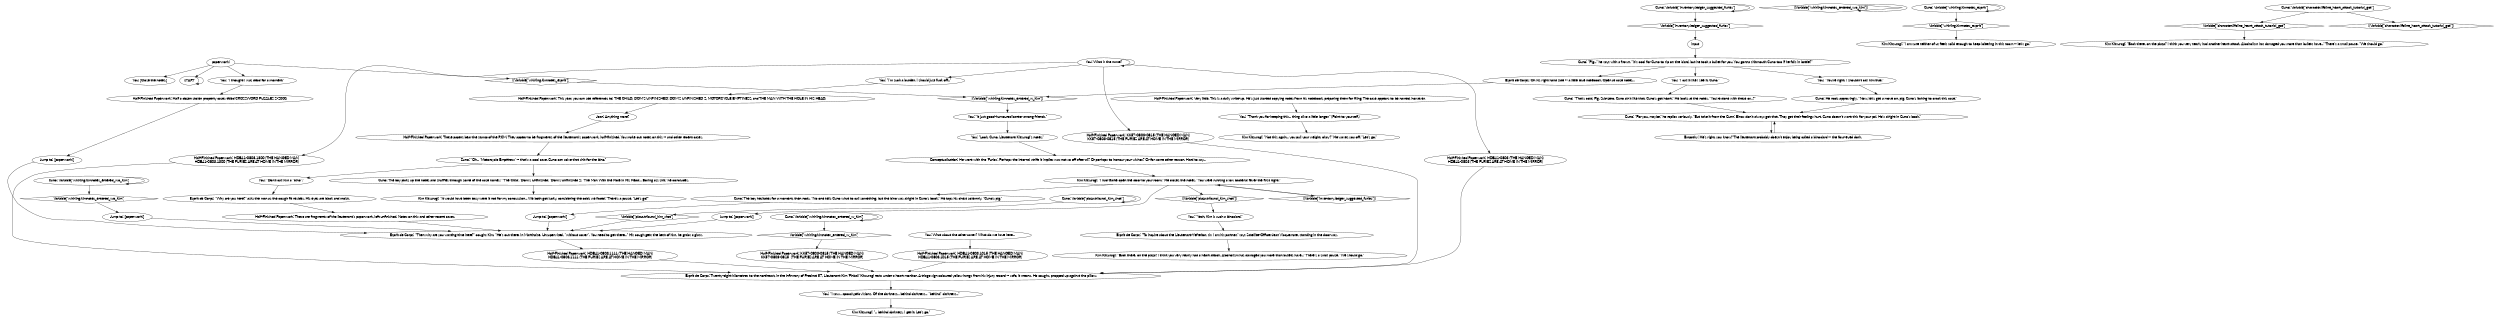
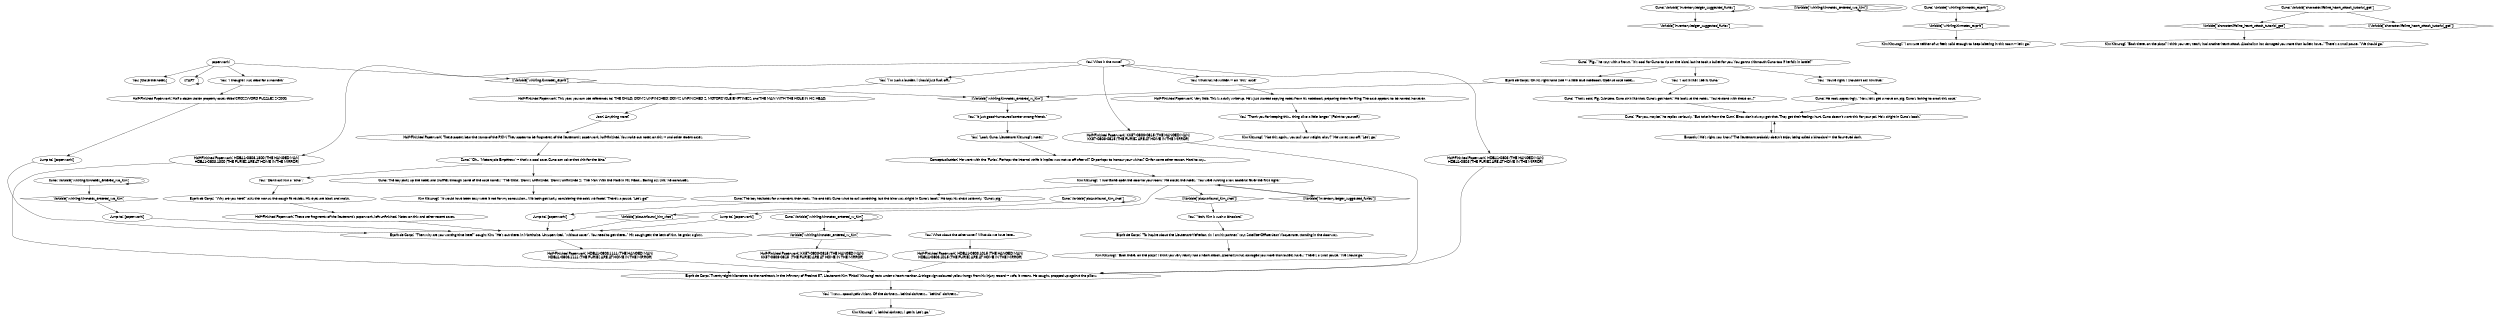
  digraph {
    fontname=Lato
    node [fontname=Lato]
    edge [fontname=Lato]
    n1 [label=START]
-   n2 [label=input]
    n3 [label="Cuno: \"Pig...\" he says with a frown. \"It's cool for Cuno to rip on the 'clard, but he took a bullet for you. You gonna shitmouth Cuno too if he falls in battle?\""]
    n4 [label="Esprit de Corps: On his right hand side -- a little blue notebook. Open at case notes..."]
    n5 [label="You: \"You're right, I shouldn't call him that.\""]
    n6 [label="You: \"I call it like I see it, Cuno.\""]
    n7 [label="Conceptualization: He went with the 'Furies'. Perhaps the internal strife it implies was not so off after all? Or perhaps to honour your wishes? Or for some other reason. Hard to say..."]
    n8 [label="Kim Kitsuragi: \"I had Garte open the door to your room.\" He closes the notes. \"You were running a low bacterial fever the first night.\""]
    n9 [label="!(Variable[\"inventory.ledger_suggested_furies\"])" shape=diamond]
    n10 [label="Cuno: The boy hesitates for a moment, then nods. \"No one tells Cuno what to call something, but the bino was alright in Cuno's book.\" He taps his chest solemnly. \"Cuno's pig.\""]
    n11 [label="Jump to: [paperwork!]"]
    n12 [label="!(Variable[\"plaza.tribunal_kim_shot\"])" shape=diamond]
    n13 [label="Cuno: The boy picks up the notes and shuffles through some of the case names: \"'The Child', 'Dom's Unfinished', 'Dom's Unfinished 2', 'The Man With the Hole in His Head'... Boring ass shit,\" he concludes."]
    n14 [label="Kim Kitsuragi: \"It would have been easy were it not for my concussion... We both got lucky, considering the odds we faced.\" There's a pause. \"Let's go?\""]
    n15 [label="You: \"Yeah, Kim is such a binoclard.\""]
    n16 [label="Esprit de Corps: \"To inquire about the Lieutenant-Yefreitor, sir. I am his partner,\" says Satellite-Officer Jean Vicquemare, standing in the doorway."]
    n17 [label="Kim Kitsuragi: \"Back there, on the plaza? I think you very nearly had a heart attack. Alcoholism has damaged you more than bullets have...\" There's a small pause. \"We should go.\""]
    n18 [label="Jump to: [paperwork!]"]
    n19 [label="Esprit de Corps: \"Then why are you wasting time here?\" coughs Kim. \"He's out there. In Martinaise. Unsupervised, *without cover*. You need to get there...\" His cough gets the best of him, he grabs a glass."]
    n20 [label="Jump to: [paperwork!]"]
    n21 [label="Half-Finished Paperwork: HDB41-0803.1111 (THE HANGED MAN)\nHDB41-0803.1111 (THE FURIES ARE AT HOME IN THE MIRROR)"]
    n22 [label="Half-Finished Paperwork: These are fragments of the lieutenant's paperwork, left unfinished. Notes on this and other recent cases."]
    n23 [label="!(Variable[\"whirling.kimnotes_entered_w_kim\"])" shape=diamond]
    n24 [label="Cuno: He nods approvingly. \"Now, let's get a move on, pig. Cuno's itching to crack this case.\""]
    n25 [label="Cuno: \"That's cold, Pig. Sub-zero. Cuno ain't like that. Cuno's got heart.\" He looks at the notes. \"You're done with these or...?\""]
    n26 [label="Cuno: Variable[\"whirling.kimnotes_entered_wo_kim\"]"]
    n27 [label="Variable[\"whirling.kimnotes_entered_wo_kim\"]" shape=diamond]
    n28 [label="!(Variable[\"whirling.kimnotes_entered_wo_kim\"])" shape=diamond]
    n29 [label="Cuno: Variable[\"whirling.kimnotes_entered_w_kim\"]"]
    n30 [label="Variable[\"whirling.kimnotes_entered_w_kim\"]" shape=diamond]
    n31 [label="Half-Finished Paperwork: KK57-0803-0815 (THE HANGED MAN)\nKK57-0803-0815  (THE FURIES ARE AT HOME IN THE MIRROR)"]
    n32 [label="Esprit de Corps: Twenty-eight kilometres to the northeast, in the infirmary of Precinct 57, Lieutenant Kim 'Pinball' Kitsuragi rests under a heart monitor. A triage sign coloured yellow hangs from his injury record -- safe, it means. He coughs, propped up against the pillow."]
    n33 [label="You: \"It just good-humoured banter among friends.\""]
    n34 [label="You: \"Look, Cuno, Lieutenant Kitsuragi's notes.\""]
    n35 [label="Cuno: Variable[\"inventory.ledger_suggested_furies\"]"]
    n36 [label="Variable[\"inventory.ledger_suggested_furies\"]" shape=diamond]
    n37 [label="You: \"Thank you for keeping this... thing alive a little longer.\" (Point to yourself.)"]
    n38 [label="Kim Kitsuragi: \"Not this again... you pull your weight, okay?\" He waves you off. \"Let's go.\""]
    n39 [label="You: What is the name?"]
    n40 [label="Half-Finished Paperwork: HDB41-0803 (THE HANGED MAN)\nHDB41-0803 (THE FURIES ARE AT HOME IN THE MIRROR)"]
    n41 [label="You: \"I'm such a burden. I should just fuck off...\""]
+   n42 [label="You: What has he written -- on *this* case?"]
    n43 [label="Half-Finished Paperwork: HDB41-0803.1300 (THE HANGED MAN)\nHDB41-0803.1300 (THE FURIES ARE AT HOME IN THE MIRROR)"]
    n44 [label="Half-Finished Paperwork: KK57-0803-0815 (THE HANGED MAN)\nKK57-0803-0815 (THE FURIES ARE AT HOME IN THE MIRROR)"]
    n45 [label="Half-Finished Paperwork: This year, you can see references to: THE CHILD, DOM'S UNFINISHED; DOM'S UNFINISHED 2, MOTORCYCLE EMPTINESS, and THE MAN WITH THE HOLE IN HIS HEAD."]
    n46 [label="Half-Finished Paperwork: Very little. This is a daily write-up. He's just started copying notes from his notebook, preparing them for filing. The case appears to be named, however."]
    n47 [label="You: \"I saw... apocalyptic visions. Of the darkness... behind darkness... *behind* darkness...\""]
    n48 [label="Kim Kitsuragi: \"I am sure neither of us feels solid enough to keep loitering in this room -- let's go.\""]
    n49 [label="Esprit de Corps: \"Why are you here?\" asks the man as the cough fit resides. His eyes are black and moist."]
    n50 [label="Kim Kitsuragi: \"... behind darkness, I get it. Let's go.\""]
    n51 [label="Cuno: Variable[\"whirling.kimnotes_esprit\"]"]
    n52 [label="Variable[\"whirling.kimnotes_esprit\"]" shape=diamond]
    n53 [label="!(Variable[\"whirling.kimnotes_esprit\"])" shape=diamond]
    n54 [label="Cuno: \"For you, maybe,\" he replies seriously. \"But take it from the Cunn: Binos don't always get that. They get their feelings hurt. Cuno doesn't want this for your pal. He's alright in Cuno's book.\""]
    n55 [label="Empathy: He's right, you know? The lieutenant probably doesn't enjoy being called a binoclard -- the four-eyed dork."]
    n56 [label="Jean: Anything more?"]
    n57 [label="Half-Finished Paperwork: HDB41-0803.1015 (THE HANGED MAN)\nHDB41-0803.1015 (THE FURIES ARE AT HOME IN THE MIRROR)"]
    n58 [label="Half-Finished Paperwork: These papers bear the stamp of the RCM. They appear to be fragments of the lieutenant's paperwork, half-finished. You make out notes on this -- and other recent cases."]
    n59 [label="Cuno: \"Oh... 'Motorcycle Emptiness' -- that's a cool case. Cuno can solve that shit for the bino.\""]
    n60 [label="You: \"Don't call him a *bino*.\""]
    n61 [label="Cuno: Variable[\"plaza.tribunal_kim_shot\"]"]
    n62 [label="Variable[\"plaza.tribunal_kim_shot\"]" shape=diamond]
    n63 [label="You: \"I thought I was dead for a moment.\""]
    n64 [label="Half-Finished Paperwork: Half a dozen stolen property cases titled CROSSWORD PUZZLES 2-2000."]
    n65 [label="Jump to: [paperwork!]"]
    n66 [label="paperwork!"]
    n67 [label="You: [Close the notes.]"]
    n68 [label="You: What about the other cases? What do we have here..."]
    n69 [label="Cuno: Variable[\"character.lifeline_heart_attack_tutorial_got\"]"]
    n70 [label="Variable[\"character.lifeline_heart_attack_tutorial_got\"]" shape=diamond]
    n71 [label="!(Variable[\"character.lifeline_heart_attack_tutorial_got\"])" shape=diamond]
    n72 [label="Kim Kitsuragi: \"Back there, on the plaza? I think you very nearly had another heart attack. Alcoholism has damaged you more than bullets have...\" There's a small pause. \"We should go.\""]
    n1 -> n1
-   n2 -> n3
    n3 -> n4
    n3 -> n5
    n3 -> n6
    n4 -> n23
    n5 -> n24
    n6 -> n25
    n7 -> n8
    n8 -> n9
    n8 -> n10
    n8 -> n11
    n8 -> n12
    n9 -> n8
    n10 -> n18
    n11 -> n19
    n12 -> n15
    n13 -> n14
    n15 -> n16
    n16 -> n17
    n18 -> n19
    n19 -> n21
    n20 -> n19
    n21 -> n32
    n22 -> n19
    n23 -> n33
    n24 -> n54
    n25 -> n54
    n26 -> n26
    n26 -> n27
    n27 -> n20
    n28 -> n28
    n29 -> n29
    n29 -> n30
    n30 -> n31
    n31 -> n32
    n32 -> n47
    n33 -> n34
    n34 -> n7
    n35 -> n35
    n35 -> n36
-   n36 -> n2
    n37 -> n38
    n39 -> n39
    n39 -> n40
    n39 -> n41
+   n39 -> n42
    n39 -> n43
    n39 -> n44
    n40 -> n32
    n41 -> n45
+   n42 -> n46
    n43 -> n32
    n44 -> n32
    n45 -> n56
    n46 -> n37
    n47 -> n50
    n49 -> n22
    n51 -> n51
    n51 -> n52
    n52 -> n48
    n53 -> n23
    n54 -> n55
    n55 -> n54
    n56 -> n58
    n57 -> n32
    n58 -> n59
    n59 -> n13
    n59 -> n60
    n60 -> n49
    n61 -> n61
    n61 -> n62
    n62 -> n19
    n63 -> n64
    n64 -> n65
    n65 -> n19
    n66 -> n1
    n66 -> n53
    n66 -> n63
    n66 -> n67
    n68 -> n57
    n69 -> n70
    n69 -> n71
    n70 -> n72
  }
